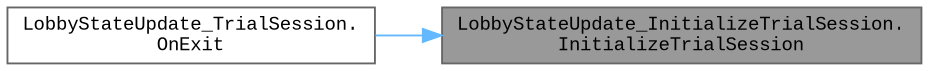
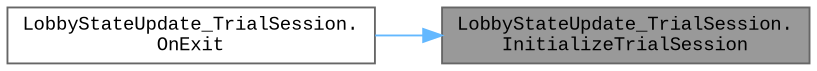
  digraph {
    rankdir=RL
    fontname="Liberation Mono"
    node [fontname="Liberation Mono" fontsize=10 shape=box style=filled]
-   n1 [color=gray40 fillcolor=grey60 fontcolor=black height=0.2 label="LobbyStateUpdate_InitializeTrialSession.\lInitializeTrialSession" width=0.4]
+   n1 [color=gray40 fillcolor=grey60 fontcolor=black height=0.2 label="LobbyStateUpdate_TrialSession.\lInitializeTrialSession" width=0.4]
    n2 [color=grey40 fillcolor=white height=0.2 label="LobbyStateUpdate_TrialSession.\lOnExit" width=0.4]
    n1 -> n2 [color=steelblue1 dir=back fontname="Liberation Mono" fontsize=10 labelfontname=Helvetica labelfontsize=10 style=solid]
  }
